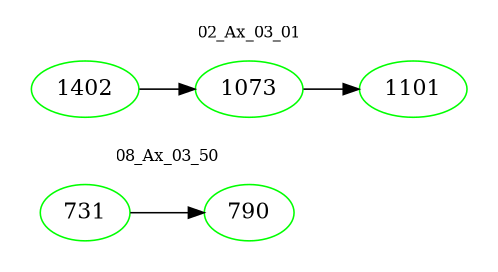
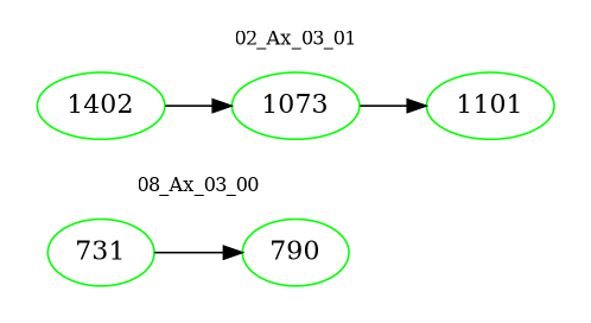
  digraph {
    rankdir=LR
    node [color=green]
    edge [color=black]
    n1 [label=731]
    n2 [label=790]
    n3 [label=1402]
    n4 [label=1073]
    n5 [label=1101]
    subgraph cluster_1 {
      color=white
      fontsize=10
-     label="08_Ax_03_50"
+     label="08_Ax_03_00"
      n1
      n2
    }
    subgraph cluster_2 {
      color=white
      fontsize=10
      label="02_Ax_03_01"
      n3
      n4
      n5
    }
    n1 -> n2
    n3 -> n4
    n4 -> n5
  }
